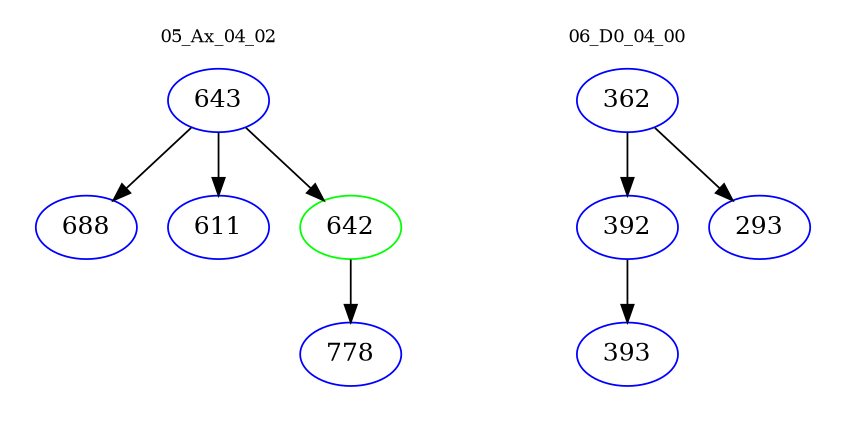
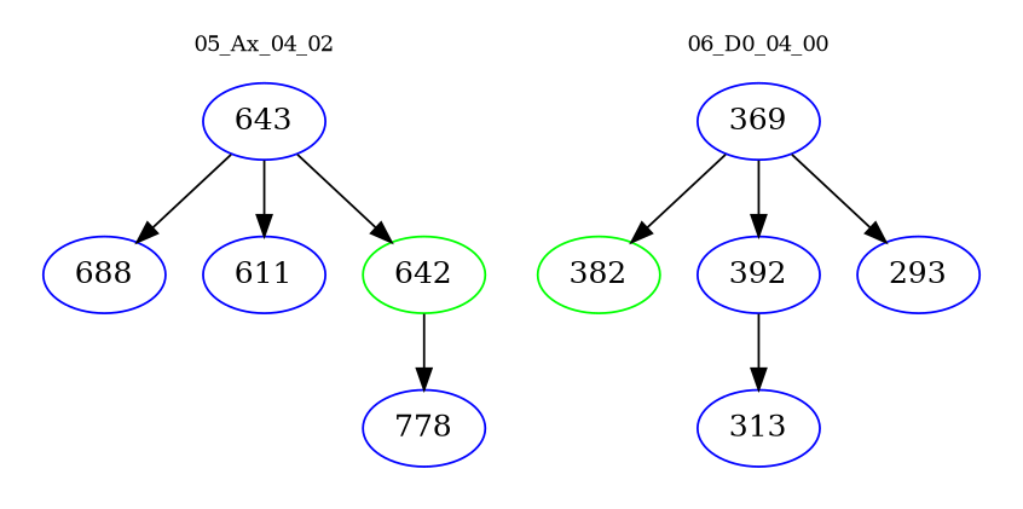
  digraph {
    node [color=blue]
    edge [color=black]
    n1 [label=643]
    n2 [label=688]
    n3 [label=611]
    n4 [color=green label=642]
    n5 [label=778]
-   n6 [label=362]
+   n6 [label=369]
+   n7 [color=green label=382]
    n8 [label=392]
    n9 [label=293]
-   n10 [label=393]
+   n10 [label=313]
    subgraph cluster_1 {
      color=white
      fontsize=10
      label="05_Ax_04_02"
      n1
      n2
      n3
      n4
      n5
    }
    subgraph cluster_2 {
      color=white
      fontsize=10
      label="06_D0_04_00"
      n6
+     n7
      n8
      n9
      n10
    }
    n1 -> n2
    n1 -> n3
    n1 -> n4
    n4 -> n5
+   n6 -> n7
    n6 -> n8
    n6 -> n9
    n8 -> n10
  }
